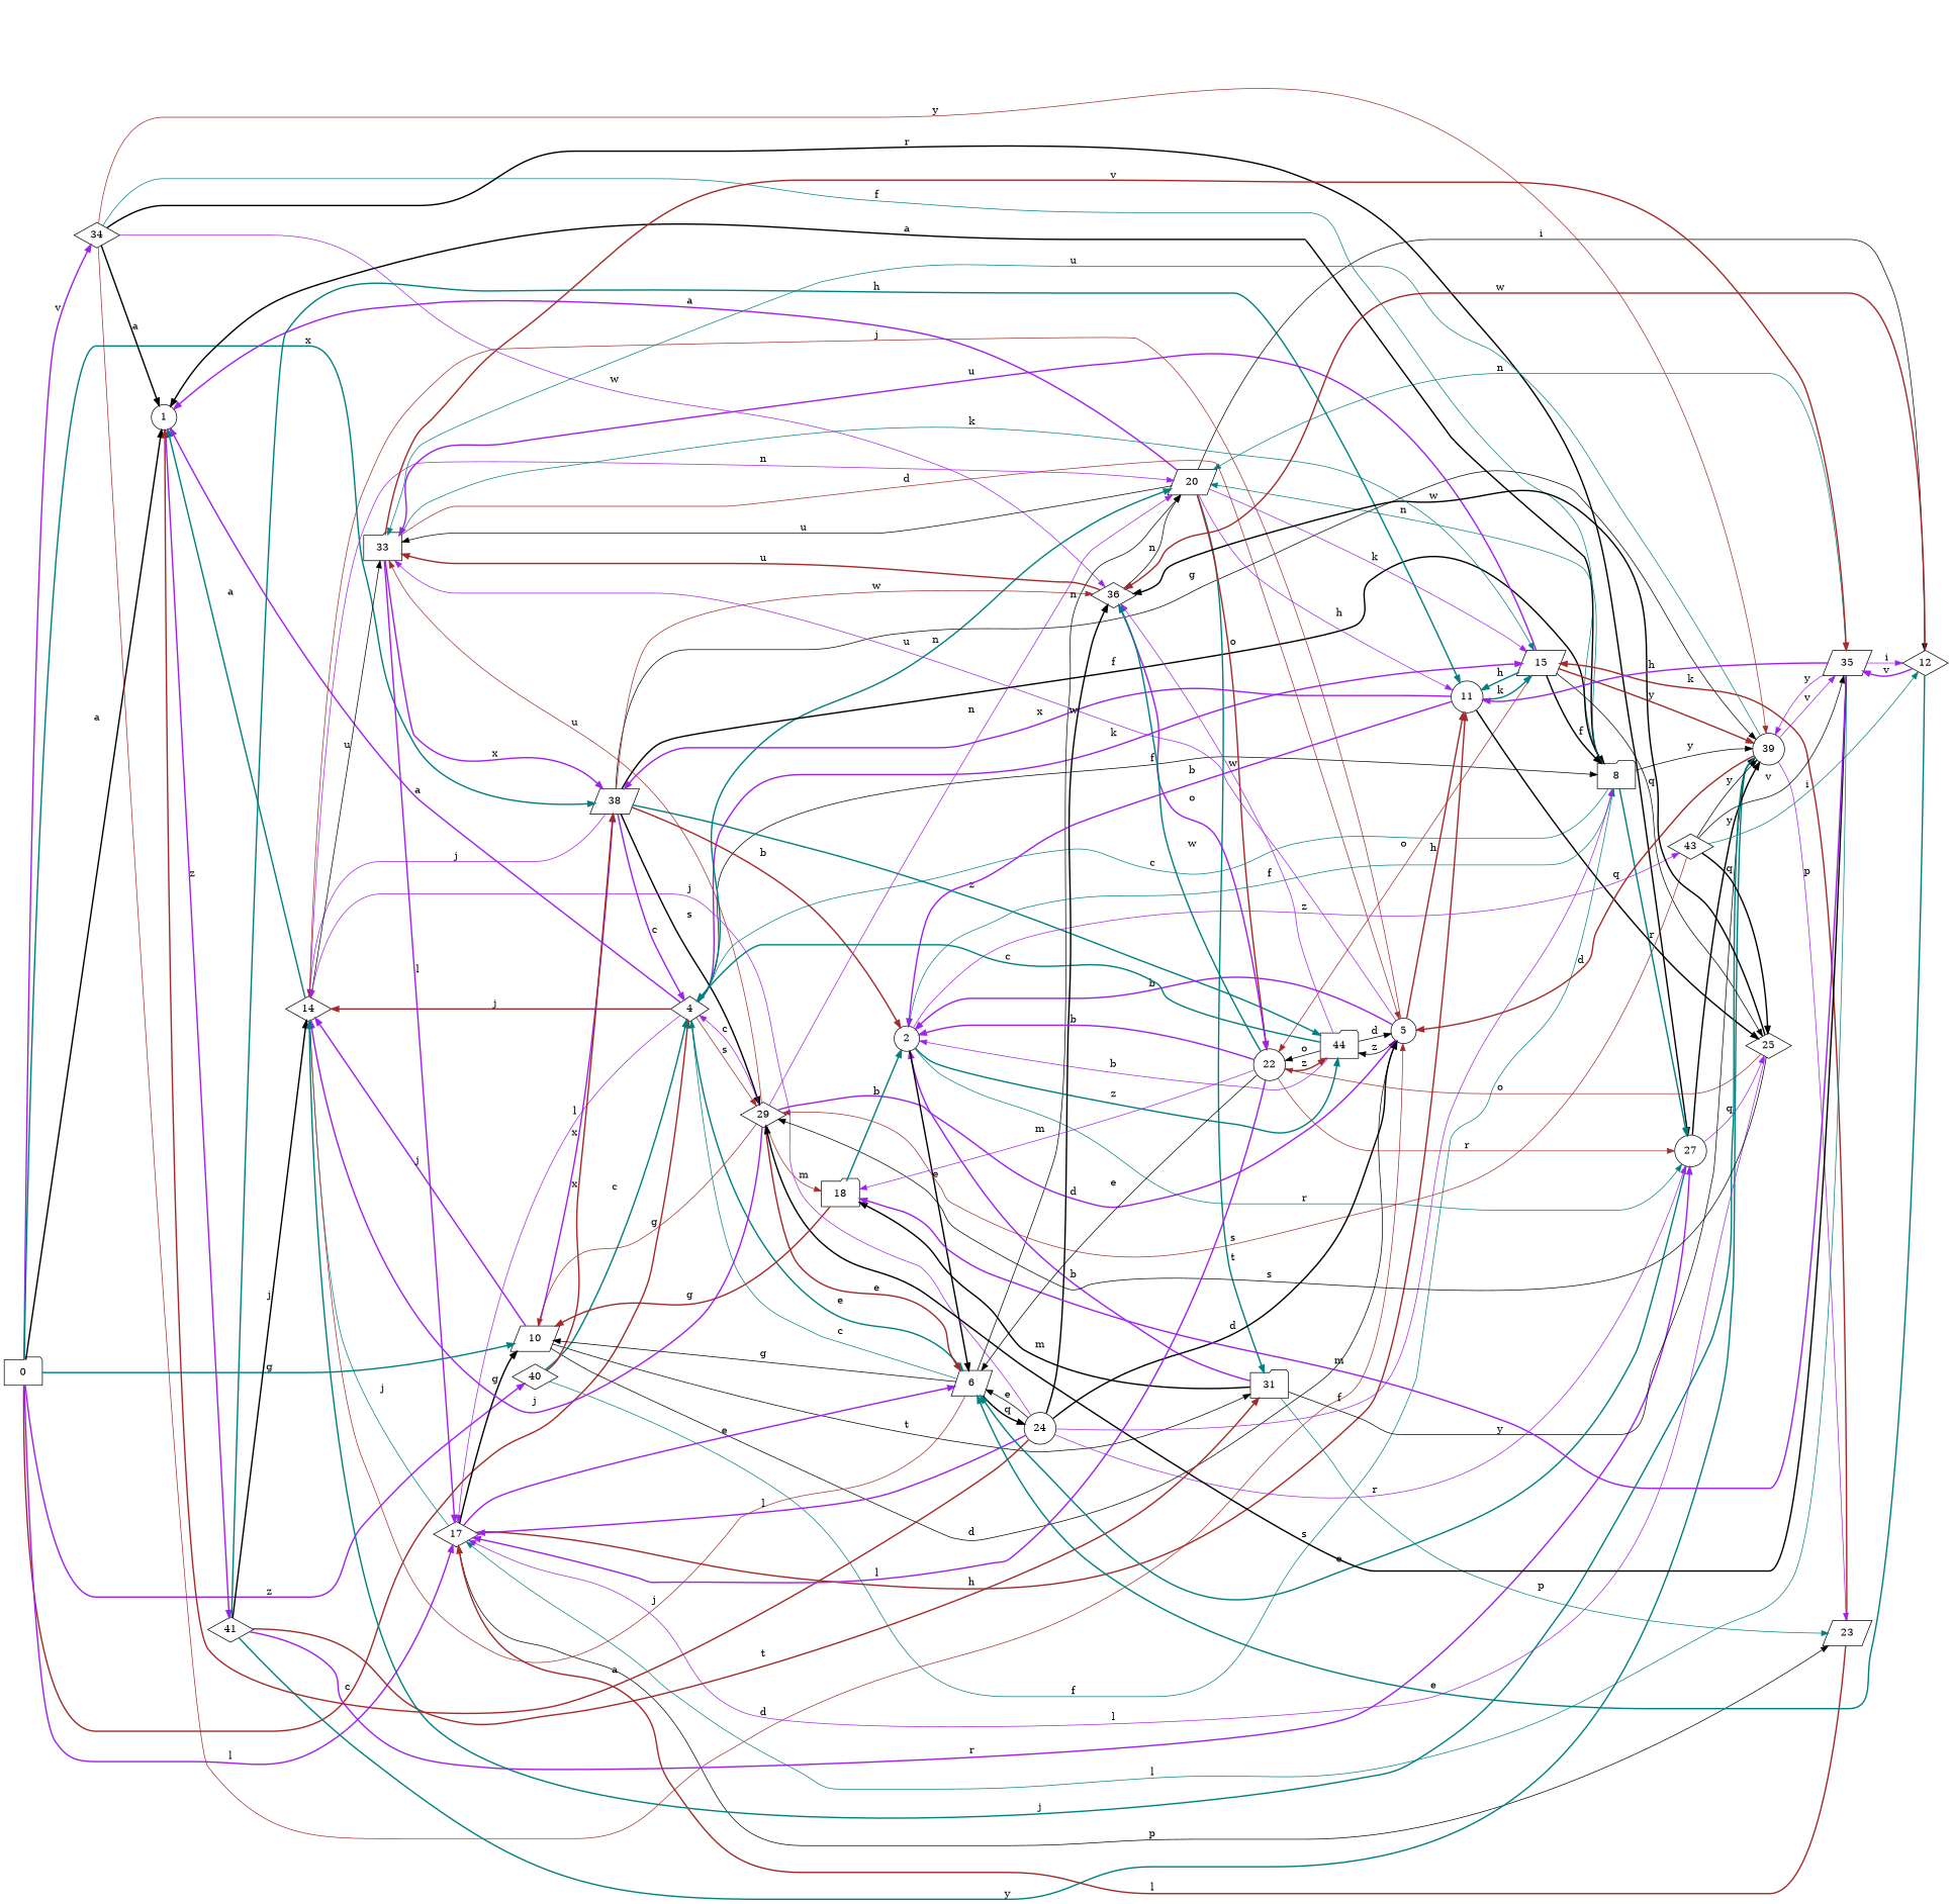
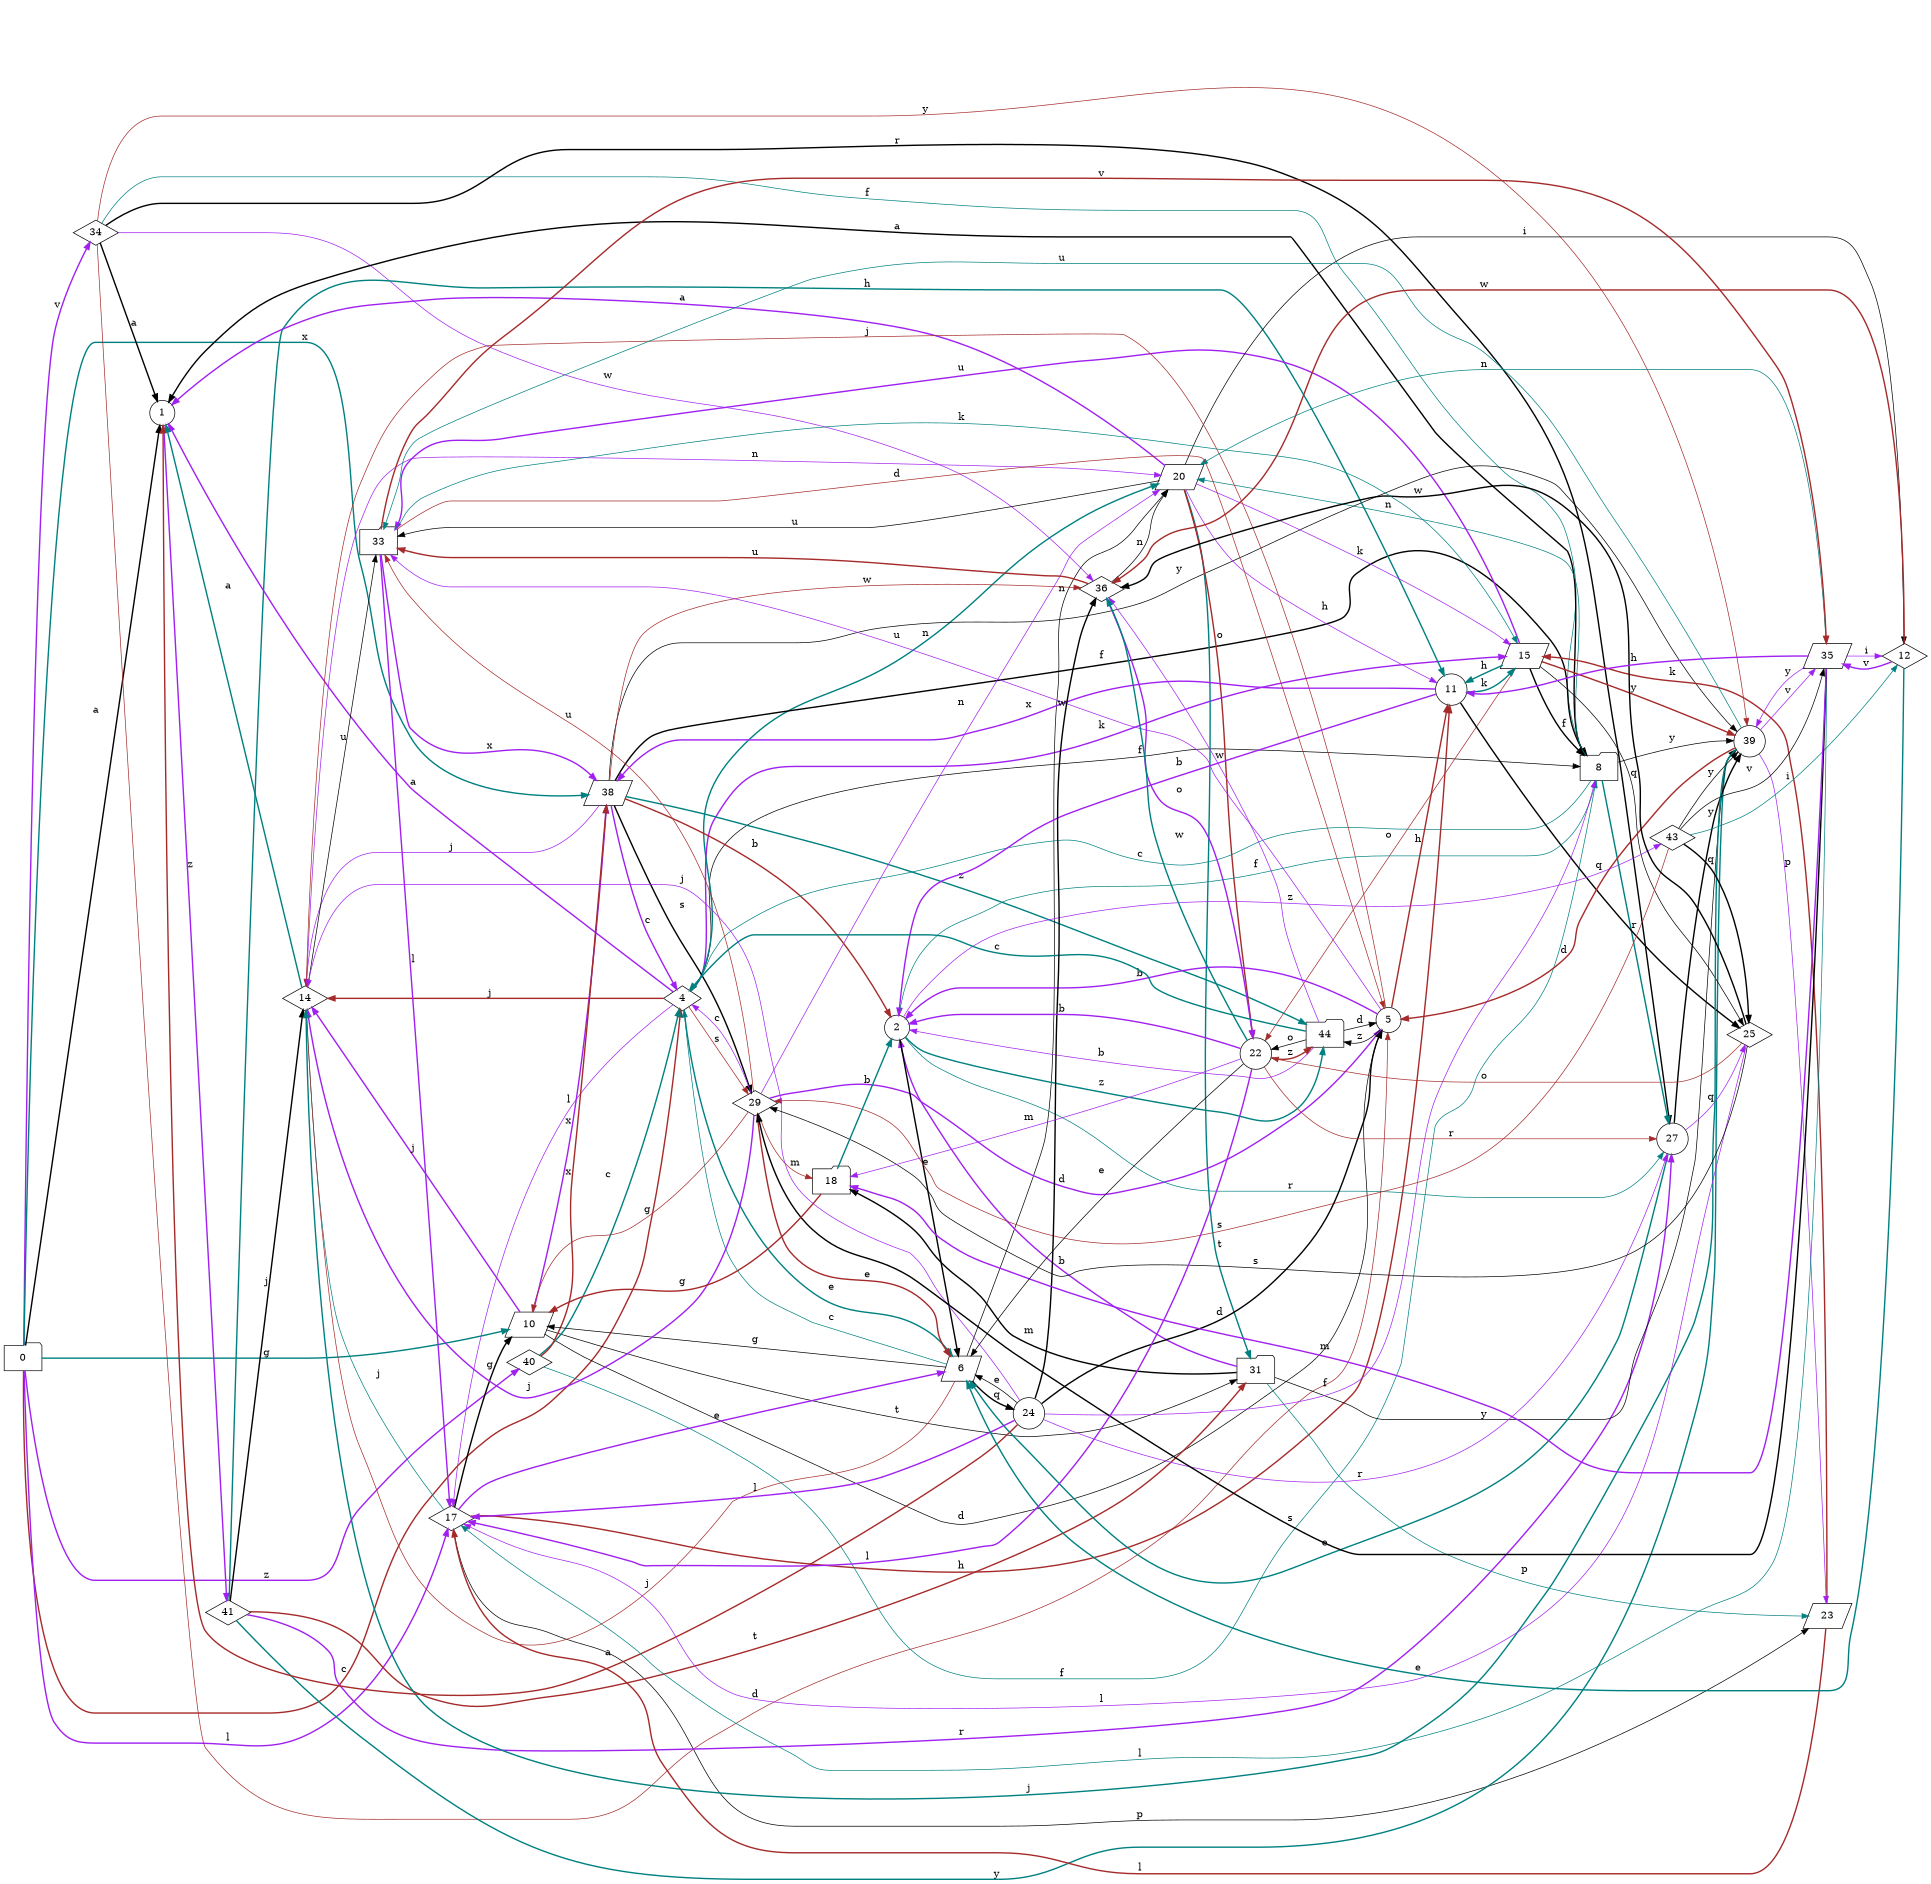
  strict digraph {
    rankdir=LR
    node [shape=diamond]
    edge [color=purple style=bold]
    0 [shape=folder]
    1 [shape=circle]
    4
    10 [shape=parallelogram]
    17
    34
    38 [shape=parallelogram]
    40
    41
    6 [shape=parallelogram]
    8 [shape=folder]
    14
    15 [shape=parallelogram]
    20 [shape=parallelogram]
    29
    5 [shape=circle]
    31 [shape=folder]
    11 [shape=circle]
    23 [shape=parallelogram]
    27 [shape=circle]
    39 [shape=circle]
    36
    2 [shape=circle]
    44 [shape=folder]
    43
    24 [shape=circle]
    25
    12
    35 [shape=parallelogram]
    22 [shape=circle]
    33 [shape=folder]
    18 [shape=folder]
    0 -> 1 [color=black label=a]
    0 -> 4 [color=brown label=c]
    0 -> 10 [color=teal label=g]
    0 -> 17 [label=l]
    0 -> 34 [label=v]
    0 -> 38 [color=teal label=x]
    0 -> 40 [label=z]
    1 -> 41 [label=z]
    4 -> 1 [label=a]
    4 -> 17 [label=l style=solid]
    4 -> 6 [color=teal label=e]
    4 -> 8 [color=black label=f style=solid]
    4 -> 14 [color=brown label=j]
    4 -> 15 [label=k]
    4 -> 20 [color=teal label=n]
    4 -> 29 [color=brown label=s style=solid]
    10 -> 38 [label=x]
    10 -> 14 [label=j]
    10 -> 5 [color=black label=d style=solid]
    10 -> 31 [color=black label=t style=solid]
    17 -> 10 [color=black label=g]
    17 -> 6 [label=e]
    17 -> 14 [color=teal label=j style=solid]
    17 -> 11 [color=brown label=h]
    17 -> 23 [color=black label=p style=solid]
    34 -> 1 [color=black label=a]
    34 -> 8 [color=teal label=f style=solid]
    34 -> 5 [color=brown label=d style=solid]
    34 -> 27 [color=black label=r]
    34 -> 39 [color=brown label=y style=solid]
    34 -> 36 [label=w style=solid]
    38 -> 4 [label=c]
    38 -> 8 [color=black label=f]
    38 -> 14 [label=j style=solid]
    38 -> 29 [color=black label=s]
-   38 -> 39 [color=black label=g style=solid]
+   38 -> 39 [color=black label=y style=solid]
    38 -> 36 [color=brown label=w style=solid]
    38 -> 2 [color=brown label=b]
    38 -> 44 [color=teal label=z]
    40 -> 4 [color=teal label=c]
    40 -> 38 [color=brown label=x]
    40 -> 8 [color=teal label=f style=solid]
    41 -> 14 [color=black label=j]
    41 -> 31 [color=brown label=t]
    41 -> 11 [color=teal label=h]
    41 -> 27 [label=r]
    41 -> 39 [color=teal label=y]
    6 -> 4 [color=teal label=c style=solid]
    6 -> 10 [color=black label=g style=solid]
    6 -> 14 [color=brown label=j style=solid]
    6 -> 20 [color=black label=n style=solid]
    6 -> 24 [color=black label=q]
    8 -> 1 [color=black label=a]
    8 -> 4 [color=teal label=c style=solid]
    8 -> 20 [color=teal label=n style=solid]
    8 -> 27 [color=teal label=r]
    8 -> 39 [color=black label=y style=solid]
    14 -> 1 [color=teal label=a]
    14 -> 20 [label=n style=solid]
    14 -> 33 [color=black label=u style=solid]
    15 -> 8 [color=black label=f]
    15 -> 11 [color=teal label=h]
    15 -> 39 [color=brown label=y]
    15 -> 25 [color=black label=q style=solid]
    15 -> 22 [color=brown label=o style=solid]
    15 -> 33 [label=u]
    20 -> 1 [label=a]
    20 -> 15 [label=k style=solid]
    20 -> 31 [color=teal label=t]
    20 -> 11 [label=h style=solid]
    20 -> 12 [color=black label=i style=solid]
    20 -> 22 [color=brown label=o]
    20 -> 33 [color=black label=u style=solid]
    29 -> 4 [label=c style=solid]
    29 -> 10 [color=brown label=g style=solid]
    29 -> 6 [color=brown label=e]
    29 -> 14 [label=j]
    29 -> 20 [label=n style=solid]
    29 -> 5 [label=d]
    29 -> 33 [color=brown label=u style=solid]
    29 -> 18 [color=brown label=m style=solid]
    5 -> 14 [color=brown label=j style=solid]
    5 -> 11 [color=brown label=h]
    5 -> 2 [label=b]
    5 -> 44 [color=black label=z style=solid]
    5 -> 33 [label=u style=solid]
    31 -> 23 [color=teal label=p style=solid]
    31 -> 39 [color=black label=y style=solid]
    31 -> 2 [label=b]
    31 -> 18 [color=black label=m]
    11 -> 38 [label=x]
    11 -> 15 [color=teal label=k]
    11 -> 2 [label=b]
    11 -> 25 [color=black label=q]
    23 -> 17 [color=brown label=l]
    23 -> 15 [color=brown label=k]
    27 -> 6 [color=teal label=e]
    27 -> 39 [color=black label=y]
    27 -> 25 [label=q style=solid]
    39 -> 14 [color=teal label=j]
    39 -> 5 [color=brown label=d]
    39 -> 23 [label=p style=solid]
    39 -> 35 [label=v style=solid]
    39 -> 33 [color=teal label=u style=solid]
    36 -> 20 [color=black label=n style=solid]
    36 -> 22 [label=o]
    36 -> 33 [color=brown label=u]
    2 -> 6 [color=black label=e]
    2 -> 8 [color=teal label=f style=solid]
    2 -> 27 [color=teal label=r style=solid]
    2 -> 44 [color=teal label=z]
    2 -> 43 [label=z style=solid]
    44 -> 4 [color=teal label=c]
    44 -> 5 [color=black label=d style=solid]
    44 -> 36 [label=w style=solid]
    44 -> 2 [label=b style=solid]
    44 -> 22 [color=black label=o style=solid]
    43 -> 29 [color=brown label=s style=solid]
    43 -> 39 [color=black label=y style=solid]
    43 -> 25 [color=black label=q]
    43 -> 12 [color=teal label=i style=solid]
    43 -> 35 [color=black label=v style=solid]
    24 -> 1 [color=brown label=a]
    24 -> 17 [label=l]
    24 -> 6 [color=black label=e style=solid]
    24 -> 8 [label=f style=solid]
    24 -> 14 [label=j style=solid]
    24 -> 5 [color=black label=d]
    24 -> 27 [label=r style=solid]
    24 -> 36 [color=black label=w]
    25 -> 17 [label=l style=solid]
    25 -> 29 [color=black label=s style=solid]
    25 -> 36 [color=black label=w]
    25 -> 22 [color=brown label=o style=solid]
    12 -> 6 [color=teal label=e]
    12 -> 36 [color=brown label=w]
    12 -> 35 [label=v]
    35 -> 17 [color=teal label=l style=solid]
    35 -> 20 [color=teal label=n style=solid]
    35 -> 29 [color=black label=s]
    35 -> 11 [label=h]
    35 -> 39 [label=y style=solid]
    35 -> 12 [label=i style=solid]
    35 -> 18 [label=m]
    22 -> 17 [label=l]
    22 -> 6 [color=black label=e style=solid]
    22 -> 27 [color=brown label=r style=solid]
    22 -> 36 [color=teal label=w]
    22 -> 2 [label=b]
    22 -> 44 [color=brown label=z]
    22 -> 18 [label=m style=solid]
    33 -> 17 [label=l]
    33 -> 38 [label=x]
    33 -> 15 [color=teal label=k style=solid]
    33 -> 5 [color=brown label=d style=solid]
    33 -> 35 [color=brown label=v]
    18 -> 10 [color=brown label=g]
    18 -> 2 [color=teal label=b]
  }
